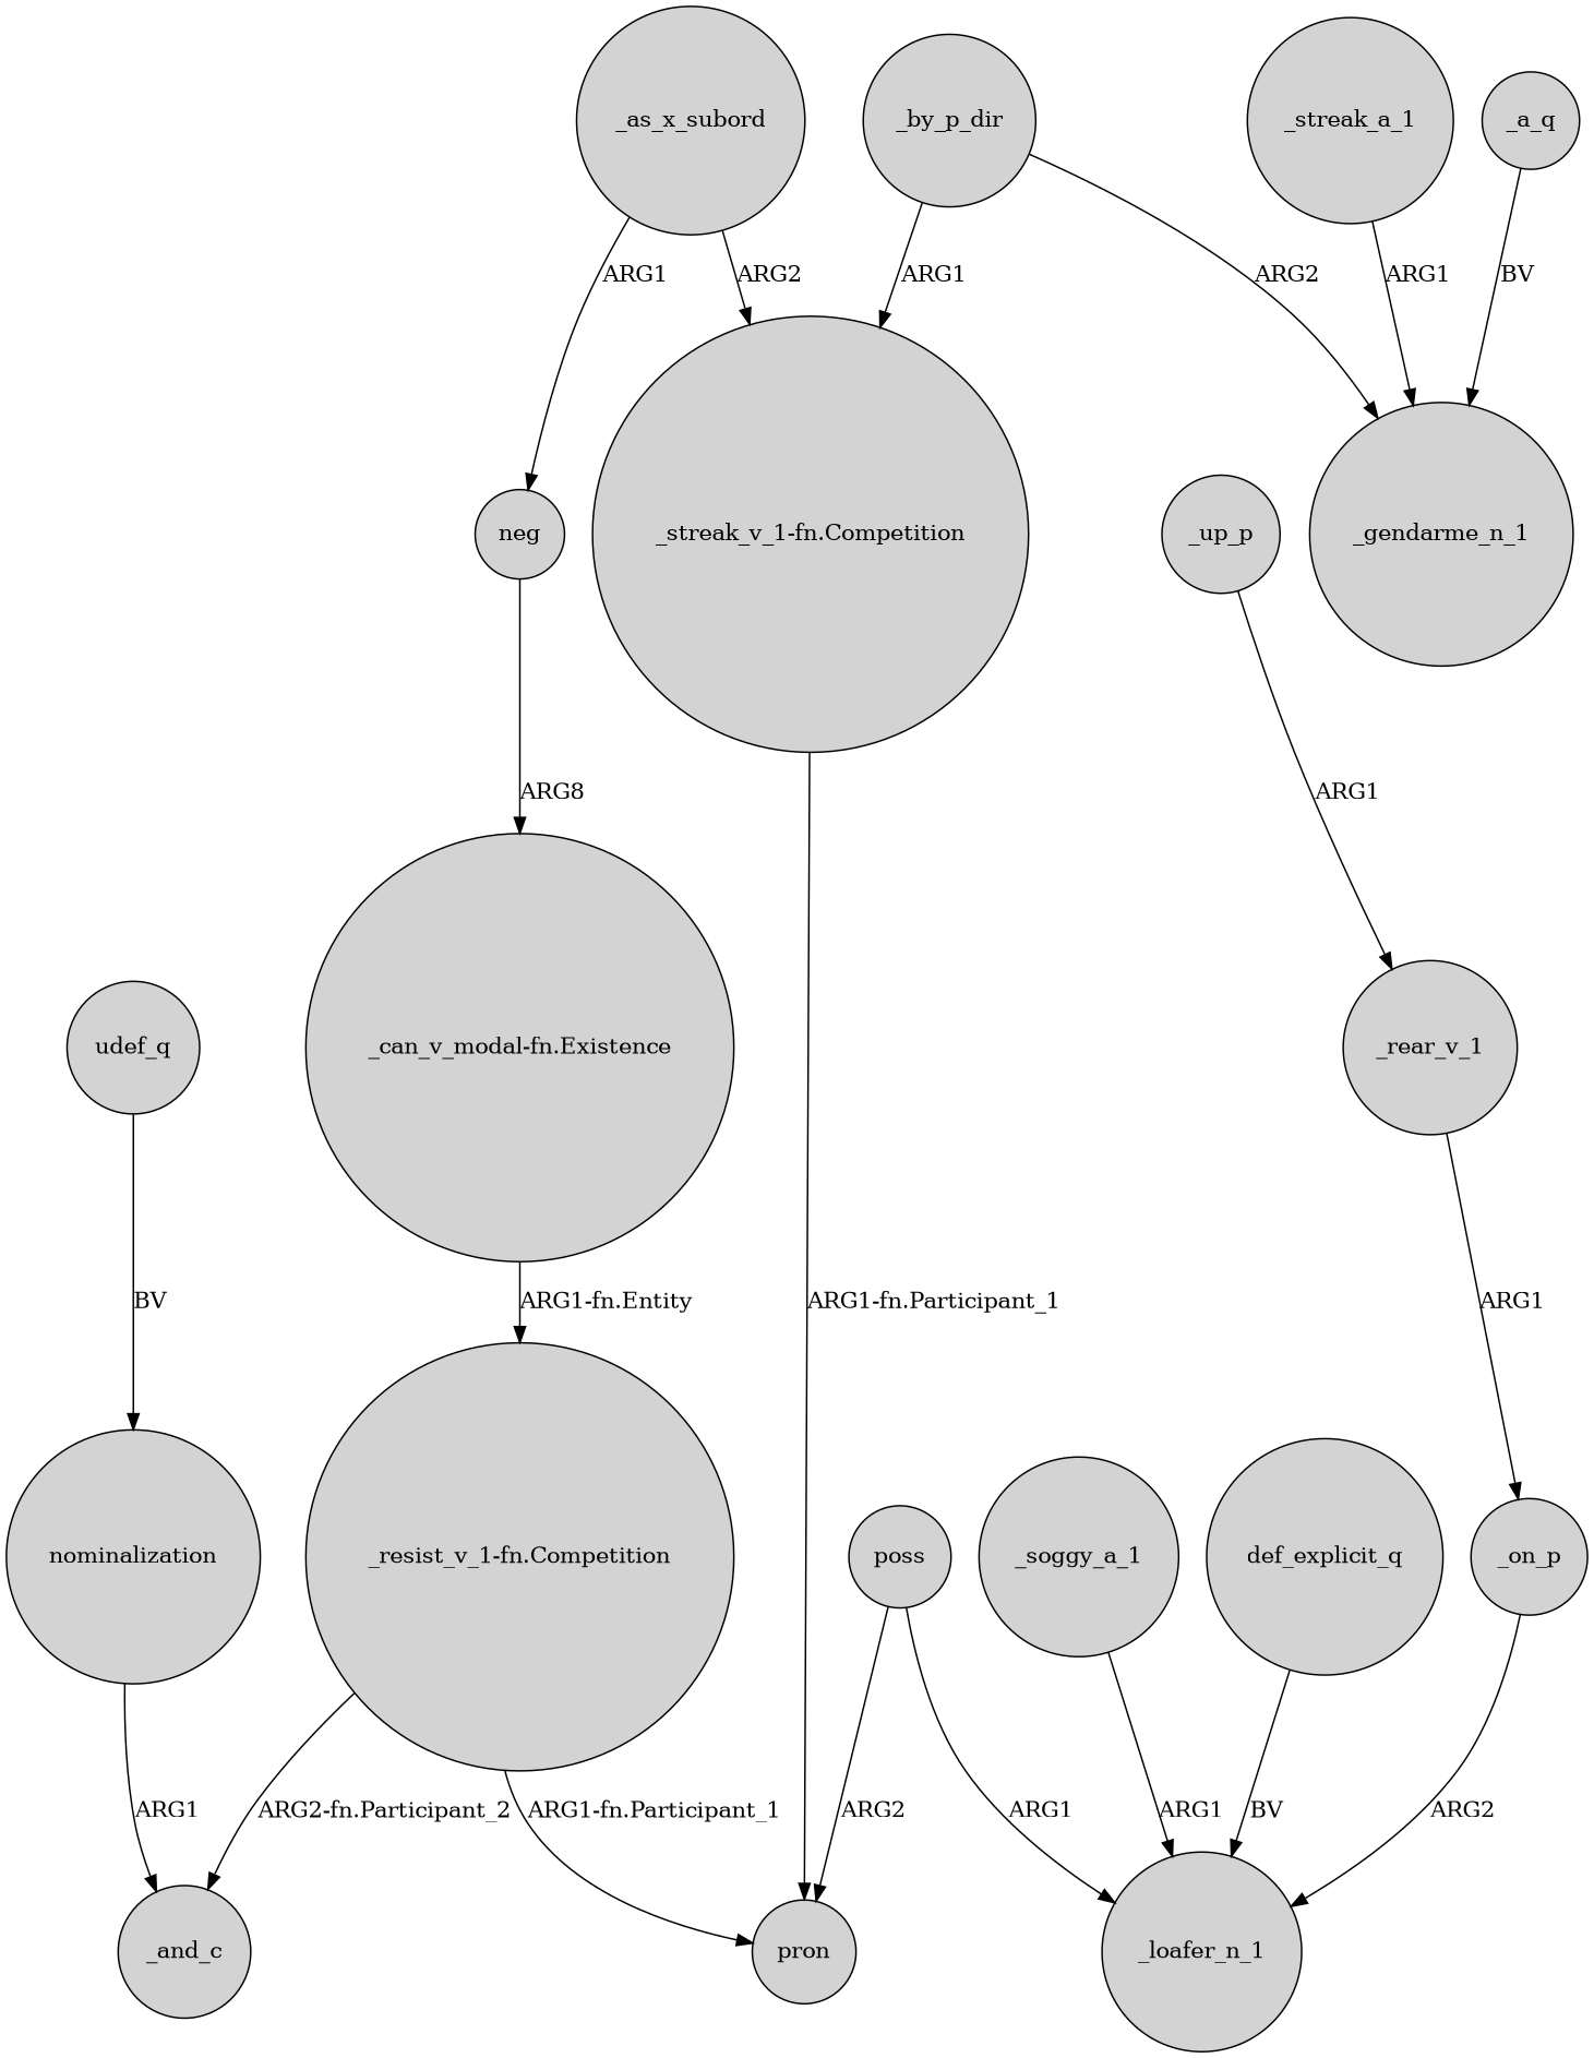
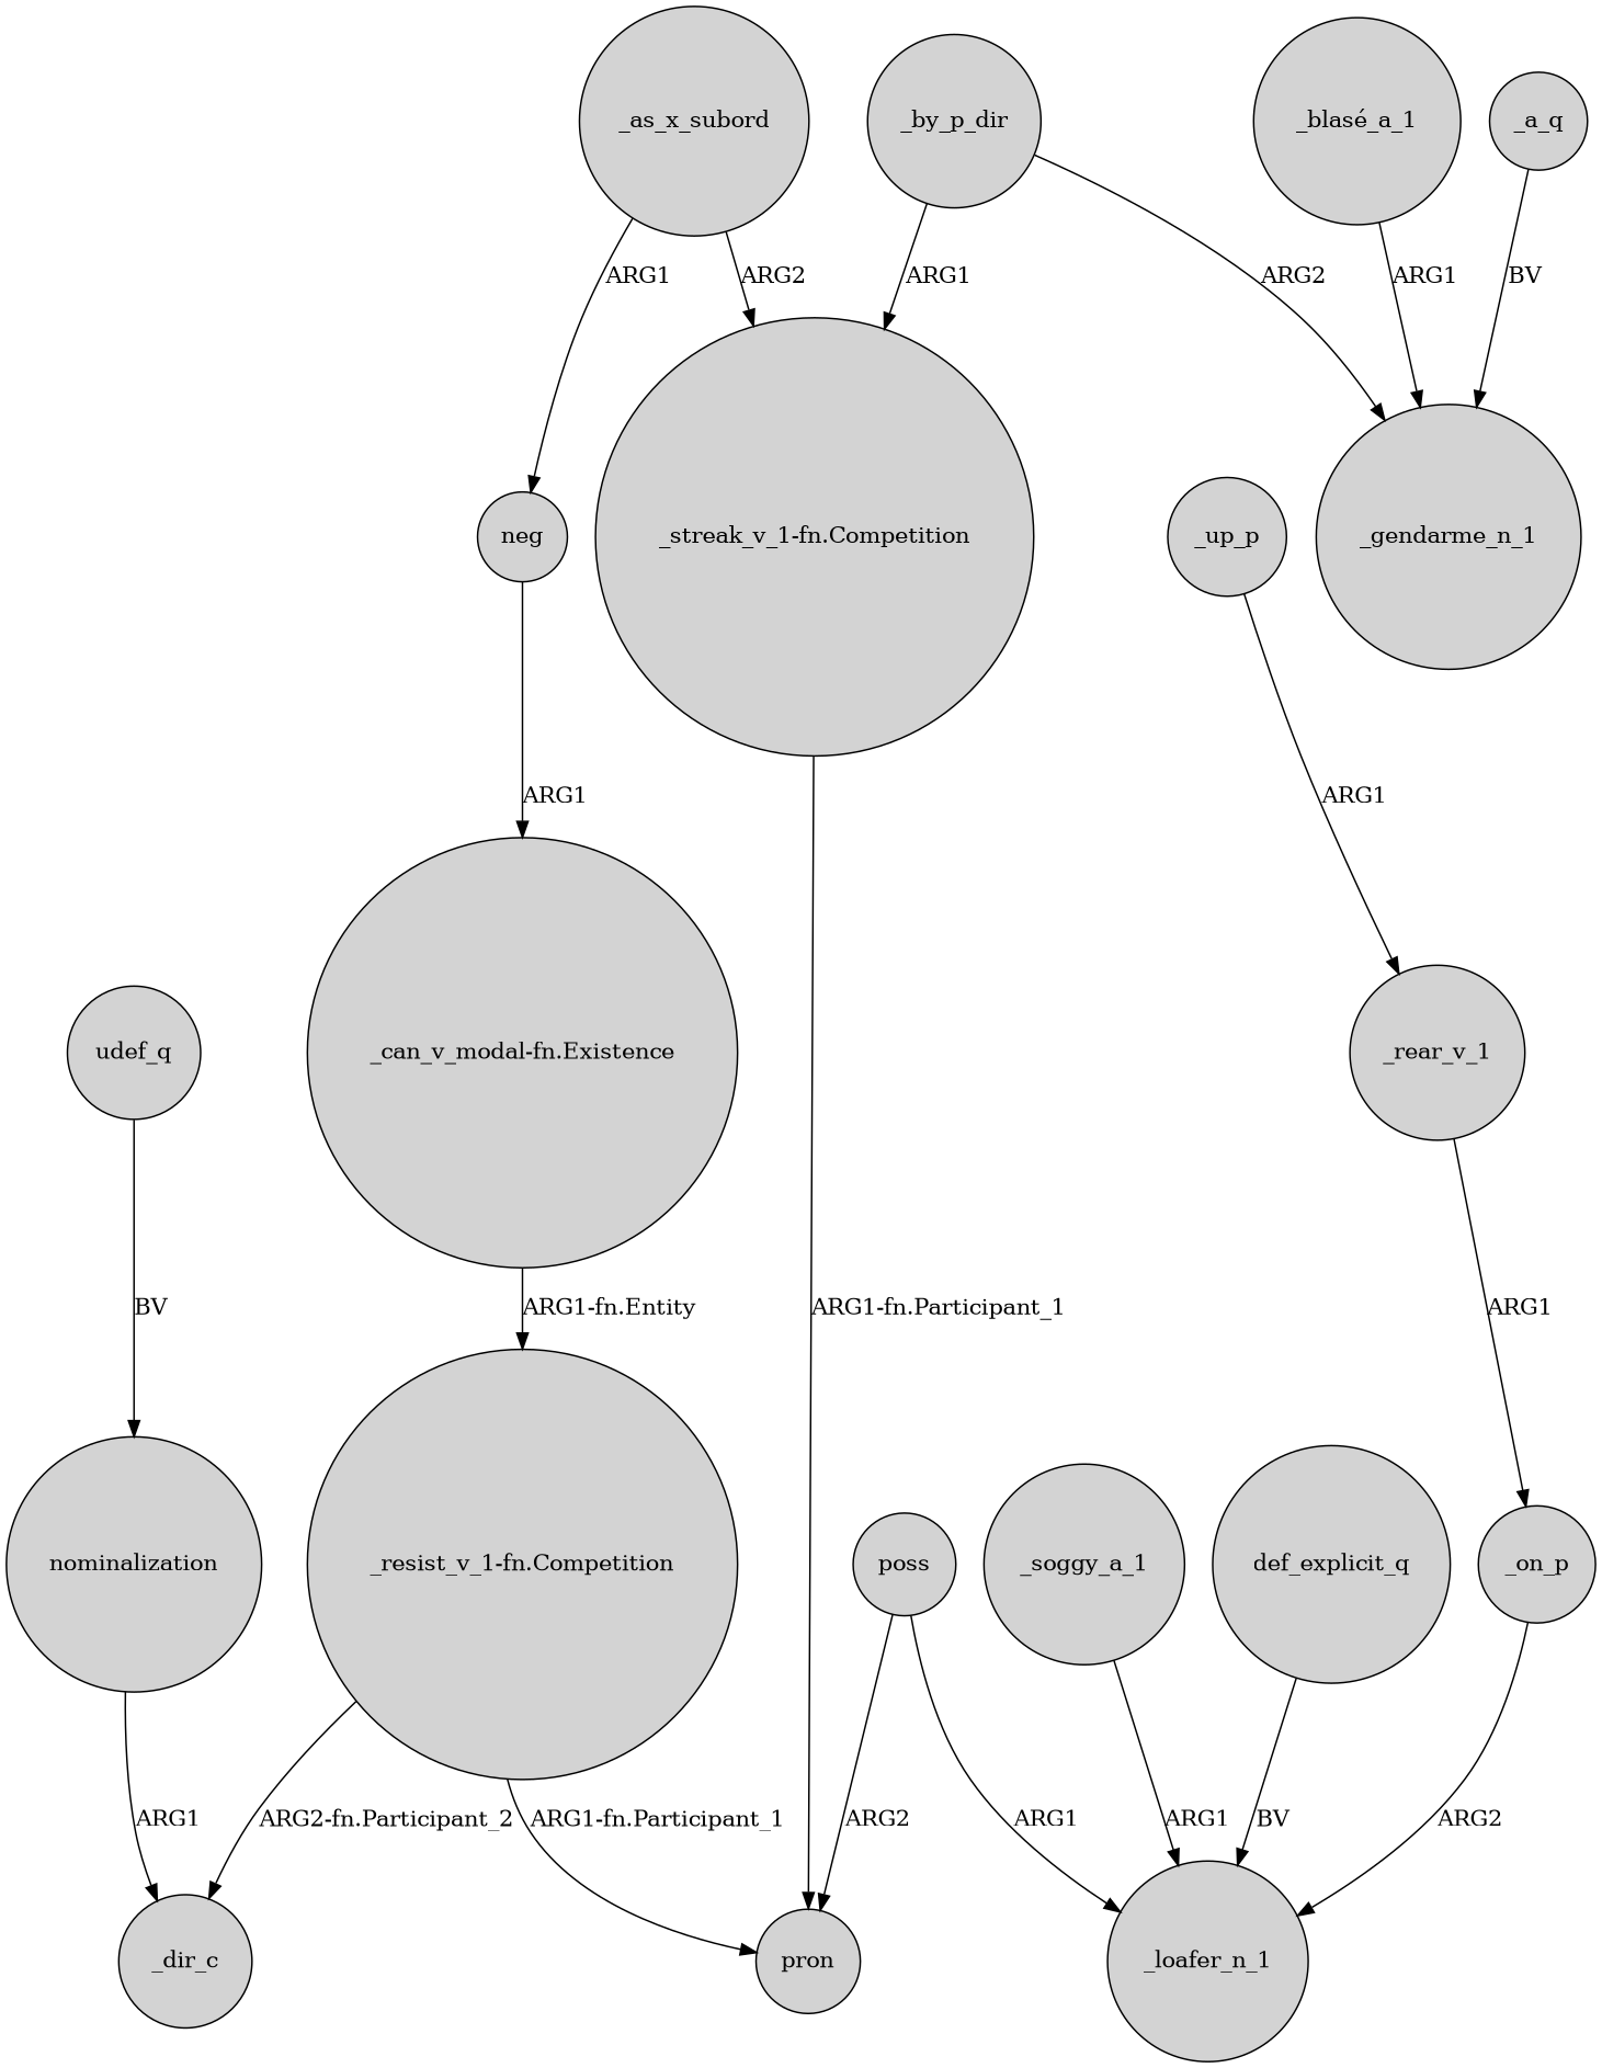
  digraph {
    node [shape=circle style=filled]
    "_streak_v_1-fn.Competition"
    pron
    _by_p_dir
    _gendarme_n_1
    _on_p
    _loafer_n_1
    _rear_v_1
    "_resist_v_1-fn.Competition"
-   _and_c
+   _and_c [label=_dir_c]
    nominalization
    udef_q
    "_can_v_modal-fn.Existence"
    poss
    _as_x_subord
    neg
-   "_blasé_a_1" [label=_streak_a_1]
+   "_blasé_a_1"
    _up_p
    _soggy_a_1
    def_explicit_q
    _a_q
    "_streak_v_1-fn.Competition" -> pron [label="ARG1-fn.Participant_1"]
    _by_p_dir -> "_streak_v_1-fn.Competition" [label=ARG1]
    _by_p_dir -> _gendarme_n_1 [label=ARG2]
    _on_p -> _loafer_n_1 [label=ARG2]
    _rear_v_1 -> _on_p [label=ARG1]
    "_resist_v_1-fn.Competition" -> pron [label="ARG1-fn.Participant_1"]
    "_resist_v_1-fn.Competition" -> _and_c [label="ARG2-fn.Participant_2"]
    nominalization -> _and_c [label=ARG1]
    udef_q -> nominalization [label=BV]
    "_can_v_modal-fn.Existence" -> "_resist_v_1-fn.Competition" [label="ARG1-fn.Entity"]
    poss -> pron [label=ARG2]
    poss -> _loafer_n_1 [label=ARG1]
    _as_x_subord -> "_streak_v_1-fn.Competition" [label=ARG2]
    _as_x_subord -> neg [label=ARG1]
-   neg -> "_can_v_modal-fn.Existence" [label=ARG8]
+   neg -> "_can_v_modal-fn.Existence" [label=ARG1]
    "_blasé_a_1" -> _gendarme_n_1 [label=ARG1]
    _up_p -> _rear_v_1 [label=ARG1]
    _soggy_a_1 -> _loafer_n_1 [label=ARG1]
    def_explicit_q -> _loafer_n_1 [label=BV]
    _a_q -> _gendarme_n_1 [label=BV]
  }
